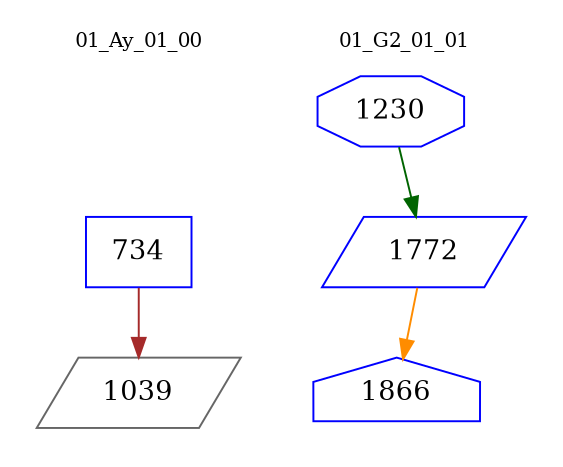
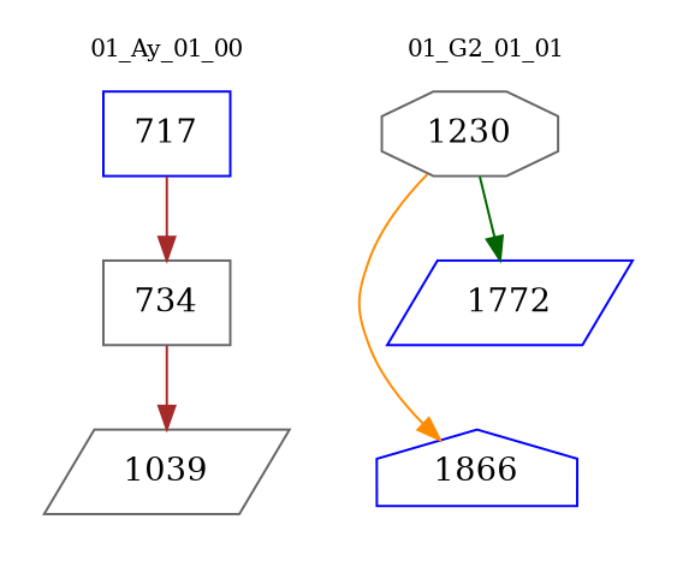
  digraph {
    fontname="DejaVu Serif"
    node [color=blue fontname="DejaVu Serif" shape=box]
    edge [color=brown fontname="DejaVu Serif"]
-   n2 [label=734]
+   n1 [label=717]
+   n2 [color=gray40 label=734]
    n3 [color=gray40 label=1039 shape=parallelogram]
-   n4 [label=1230 shape=octagon]
+   n4 [color=gray40 label=1230 shape=octagon]
    n5 [label=1866 shape=house]
    n6 [label=1772 shape=parallelogram]
    subgraph cluster_1 {
      color=white
      fontsize=10
      label="01_Ay_01_00"
+     n1
      n2
      n3
    }
    subgraph cluster_2 {
      color=white
      fontsize=10
      label="01_G2_01_01"
      n4
      n5
      n6
    }
+   n1 -> n2
    n2 -> n3
-   n6 -> n5 [color=darkorange]
+   n4 -> n5 [color=darkorange]
    n4 -> n6 [color=darkgreen]
  }
